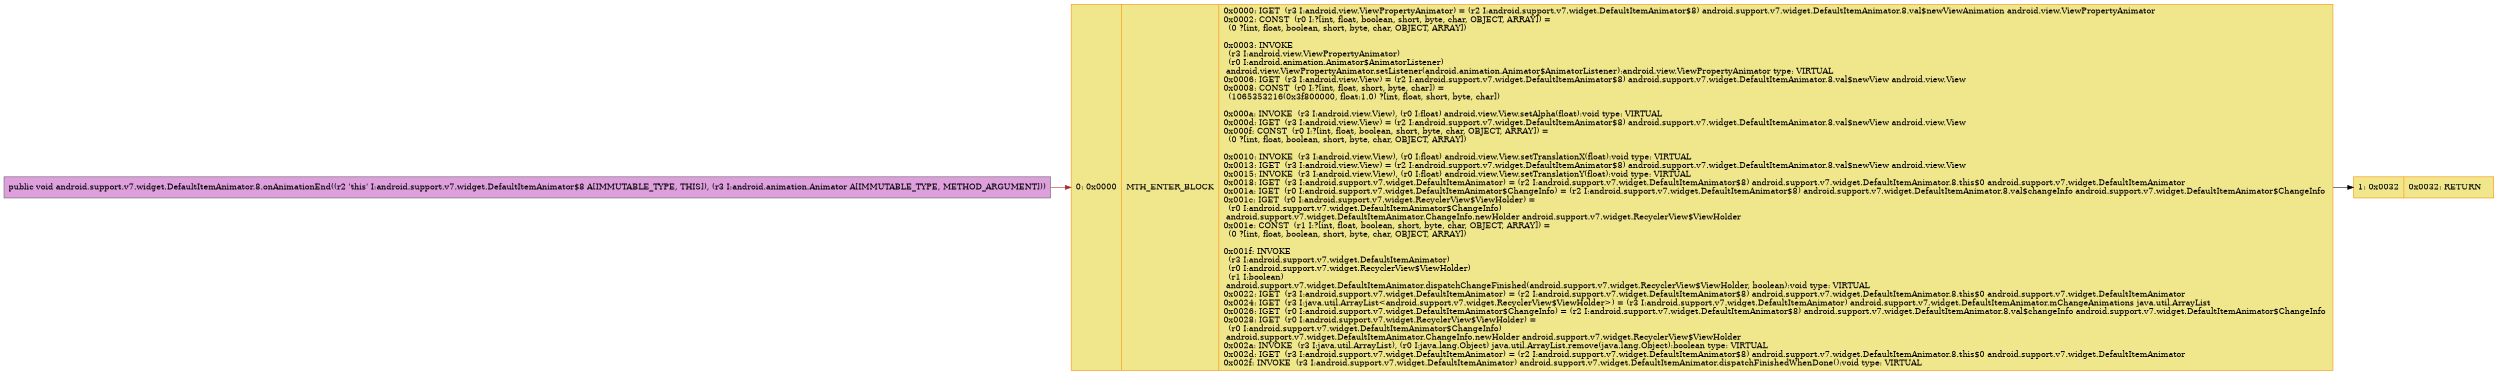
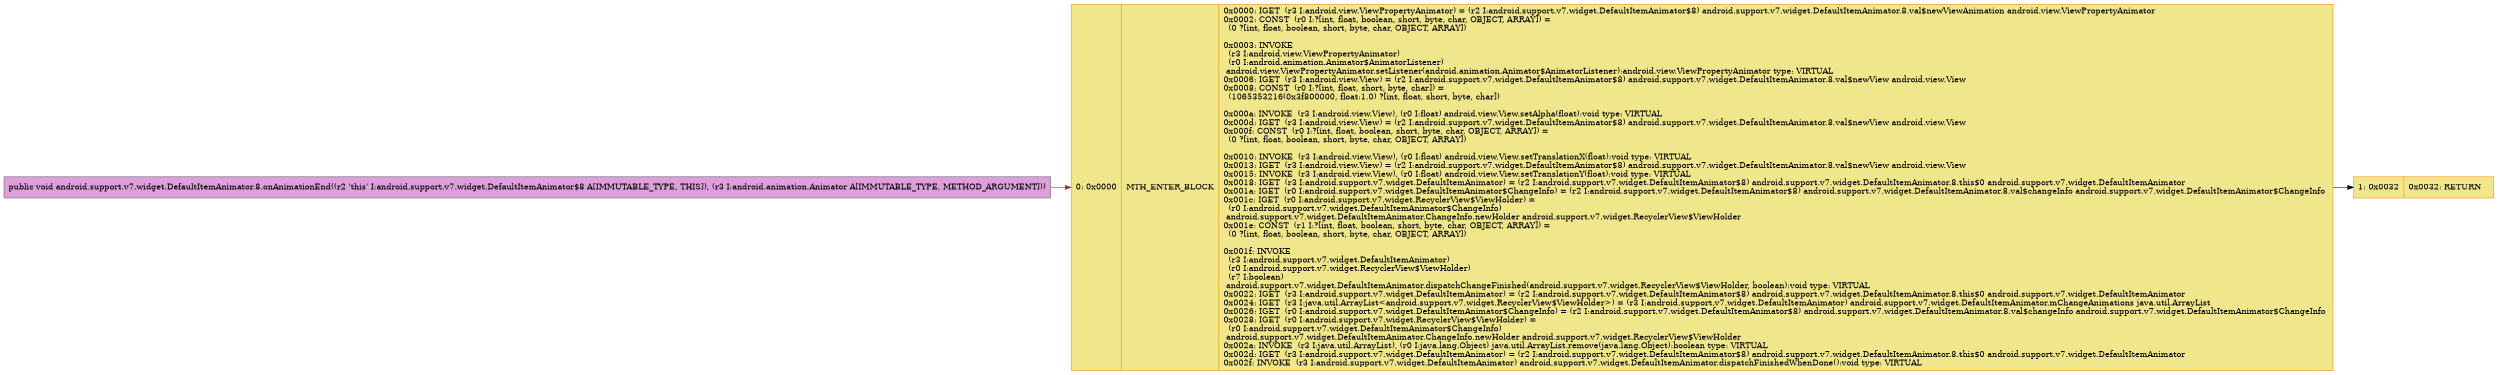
  digraph {
    rankdir=LR
    node [shape=record style=filled fillcolor=khaki color=darkorange]
-   n1 [label="{0\:\ 0x0000|MTH_ENTER_BLOCK\l|0x0000: IGET  (r3 I:android.view.ViewPropertyAnimator) = (r2 I:android.support.v7.widget.DefaultItemAnimator$8) android.support.v7.widget.DefaultItemAnimator.8.val$newViewAnimation android.view.ViewPropertyAnimator \l0x0002: CONST  (r0 I:?[int, float, boolean, short, byte, char, OBJECT, ARRAY]) = \l  (0 ?[int, float, boolean, short, byte, char, OBJECT, ARRAY])\l \l0x0003: INVOKE  \l  (r3 I:android.view.ViewPropertyAnimator)\l  (r0 I:android.animation.Animator$AnimatorListener)\l android.view.ViewPropertyAnimator.setListener(android.animation.Animator$AnimatorListener):android.view.ViewPropertyAnimator type: VIRTUAL \l0x0006: IGET  (r3 I:android.view.View) = (r2 I:android.support.v7.widget.DefaultItemAnimator$8) android.support.v7.widget.DefaultItemAnimator.8.val$newView android.view.View \l0x0008: CONST  (r0 I:?[int, float, short, byte, char]) = \l  (1065353216(0x3f800000, float:1.0) ?[int, float, short, byte, char])\l \l0x000a: INVOKE  (r3 I:android.view.View), (r0 I:float) android.view.View.setAlpha(float):void type: VIRTUAL \l0x000d: IGET  (r3 I:android.view.View) = (r2 I:android.support.v7.widget.DefaultItemAnimator$8) android.support.v7.widget.DefaultItemAnimator.8.val$newView android.view.View \l0x000f: CONST  (r0 I:?[int, float, boolean, short, byte, char, OBJECT, ARRAY]) = \l  (0 ?[int, float, boolean, short, byte, char, OBJECT, ARRAY])\l \l0x0010: INVOKE  (r3 I:android.view.View), (r0 I:float) android.view.View.setTranslationX(float):void type: VIRTUAL \l0x0013: IGET  (r3 I:android.view.View) = (r2 I:android.support.v7.widget.DefaultItemAnimator$8) android.support.v7.widget.DefaultItemAnimator.8.val$newView android.view.View \l0x0015: INVOKE  (r3 I:android.view.View), (r0 I:float) android.view.View.setTranslationY(float):void type: VIRTUAL \l0x0018: IGET  (r3 I:android.support.v7.widget.DefaultItemAnimator) = (r2 I:android.support.v7.widget.DefaultItemAnimator$8) android.support.v7.widget.DefaultItemAnimator.8.this$0 android.support.v7.widget.DefaultItemAnimator \l0x001a: IGET  (r0 I:android.support.v7.widget.DefaultItemAnimator$ChangeInfo) = (r2 I:android.support.v7.widget.DefaultItemAnimator$8) android.support.v7.widget.DefaultItemAnimator.8.val$changeInfo android.support.v7.widget.DefaultItemAnimator$ChangeInfo \l0x001c: IGET  (r0 I:android.support.v7.widget.RecyclerView$ViewHolder) = \l  (r0 I:android.support.v7.widget.DefaultItemAnimator$ChangeInfo)\l android.support.v7.widget.DefaultItemAnimator.ChangeInfo.newHolder android.support.v7.widget.RecyclerView$ViewHolder \l0x001e: CONST  (r1 I:?[int, float, boolean, short, byte, char, OBJECT, ARRAY]) = \l  (0 ?[int, float, boolean, short, byte, char, OBJECT, ARRAY])\l \l0x001f: INVOKE  \l  (r3 I:android.support.v7.widget.DefaultItemAnimator)\l  (r0 I:android.support.v7.widget.RecyclerView$ViewHolder)\l  (r1 I:boolean)\l android.support.v7.widget.DefaultItemAnimator.dispatchChangeFinished(android.support.v7.widget.RecyclerView$ViewHolder, boolean):void type: VIRTUAL \l0x0022: IGET  (r3 I:android.support.v7.widget.DefaultItemAnimator) = (r2 I:android.support.v7.widget.DefaultItemAnimator$8) android.support.v7.widget.DefaultItemAnimator.8.this$0 android.support.v7.widget.DefaultItemAnimator \l0x0024: IGET  (r3 I:java.util.ArrayList\<android.support.v7.widget.RecyclerView$ViewHolder\>) = (r3 I:android.support.v7.widget.DefaultItemAnimator) android.support.v7.widget.DefaultItemAnimator.mChangeAnimations java.util.ArrayList \l0x0026: IGET  (r0 I:android.support.v7.widget.DefaultItemAnimator$ChangeInfo) = (r2 I:android.support.v7.widget.DefaultItemAnimator$8) android.support.v7.widget.DefaultItemAnimator.8.val$changeInfo android.support.v7.widget.DefaultItemAnimator$ChangeInfo \l0x0028: IGET  (r0 I:android.support.v7.widget.RecyclerView$ViewHolder) = \l  (r0 I:android.support.v7.widget.DefaultItemAnimator$ChangeInfo)\l android.support.v7.widget.DefaultItemAnimator.ChangeInfo.newHolder android.support.v7.widget.RecyclerView$ViewHolder \l0x002a: INVOKE  (r3 I:java.util.ArrayList), (r0 I:java.lang.Object) java.util.ArrayList.remove(java.lang.Object):boolean type: VIRTUAL \l0x002d: IGET  (r3 I:android.support.v7.widget.DefaultItemAnimator) = (r2 I:android.support.v7.widget.DefaultItemAnimator$8) android.support.v7.widget.DefaultItemAnimator.8.this$0 android.support.v7.widget.DefaultItemAnimator \l0x002f: INVOKE  (r3 I:android.support.v7.widget.DefaultItemAnimator) android.support.v7.widget.DefaultItemAnimator.dispatchFinishedWhenDone():void type: VIRTUAL \l}"]
+   n1 [label="{0\:\ 0x0000|MTH_ENTER_BLOCK\l|0x0000: IGET  (r3 I:android.view.ViewPropertyAnimator) = (r2 I:android.support.v7.widget.DefaultItemAnimator$8) android.support.v7.widget.DefaultItemAnimator.8.val$newViewAnimation android.view.ViewPropertyAnimator \l0x0002: CONST  (r0 I:?[int, float, boolean, short, byte, char, OBJECT, ARRAY]) = \l  (0 ?[int, float, boolean, short, byte, char, OBJECT, ARRAY])\l \l0x0003: INVOKE  \l  (r3 I:android.view.ViewPropertyAnimator)\l  (r0 I:android.animation.Animator$AnimatorListener)\l android.view.ViewPropertyAnimator.setListener(android.animation.Animator$AnimatorListener):android.view.ViewPropertyAnimator type: VIRTUAL \l0x0006: IGET  (r3 I:android.view.View) = (r2 I:android.support.v7.widget.DefaultItemAnimator$8) android.support.v7.widget.DefaultItemAnimator.8.val$newView android.view.View \l0x0008: CONST  (r0 I:?[int, float, short, byte, char]) = \l  (1065353216(0x3f800000, float:1.0) ?[int, float, short, byte, char])\l \l0x000a: INVOKE  (r3 I:android.view.View), (r0 I:float) android.view.View.setAlpha(float):void type: VIRTUAL \l0x000d: IGET  (r3 I:android.view.View) = (r2 I:android.support.v7.widget.DefaultItemAnimator$8) android.support.v7.widget.DefaultItemAnimator.8.val$newView android.view.View \l0x000f: CONST  (r0 I:?[int, float, boolean, short, byte, char, OBJECT, ARRAY]) = \l  (0 ?[int, float, boolean, short, byte, char, OBJECT, ARRAY])\l \l0x0010: INVOKE  (r3 I:android.view.View), (r0 I:float) android.view.View.setTranslationX(float):void type: VIRTUAL \l0x0013: IGET  (r3 I:android.view.View) = (r2 I:android.support.v7.widget.DefaultItemAnimator$8) android.support.v7.widget.DefaultItemAnimator.8.val$newView android.view.View \l0x0015: INVOKE  (r3 I:android.view.View), (r0 I:float) android.view.View.setTranslationY(float):void type: VIRTUAL \l0x0018: IGET  (r3 I:android.support.v7.widget.DefaultItemAnimator) = (r2 I:android.support.v7.widget.DefaultItemAnimator$8) android.support.v7.widget.DefaultItemAnimator.8.this$0 android.support.v7.widget.DefaultItemAnimator \l0x001a: IGET  (r0 I:android.support.v7.widget.DefaultItemAnimator$ChangeInfo) = (r2 I:android.support.v7.widget.DefaultItemAnimator$8) android.support.v7.widget.DefaultItemAnimator.8.val$changeInfo android.support.v7.widget.DefaultItemAnimator$ChangeInfo \l0x001c: IGET  (r0 I:android.support.v7.widget.RecyclerView$ViewHolder) = \l  (r0 I:android.support.v7.widget.DefaultItemAnimator$ChangeInfo)\l android.support.v7.widget.DefaultItemAnimator.ChangeInfo.newHolder android.support.v7.widget.RecyclerView$ViewHolder \l0x001e: CONST  (r1 I:?[int, float, boolean, short, byte, char, OBJECT, ARRAY]) = \l  (0 ?[int, float, boolean, short, byte, char, OBJECT, ARRAY])\l \l0x001f: INVOKE  \l  (r3 I:android.support.v7.widget.DefaultItemAnimator)\l  (r0 I:android.support.v7.widget.RecyclerView$ViewHolder)\l  (r7 I:boolean)\l android.support.v7.widget.DefaultItemAnimator.dispatchChangeFinished(android.support.v7.widget.RecyclerView$ViewHolder, boolean):void type: VIRTUAL \l0x0022: IGET  (r3 I:android.support.v7.widget.DefaultItemAnimator) = (r2 I:android.support.v7.widget.DefaultItemAnimator$8) android.support.v7.widget.DefaultItemAnimator.8.this$0 android.support.v7.widget.DefaultItemAnimator \l0x0024: IGET  (r3 I:java.util.ArrayList\<android.support.v7.widget.RecyclerView$ViewHolder\>) = (r3 I:android.support.v7.widget.DefaultItemAnimator) android.support.v7.widget.DefaultItemAnimator.mChangeAnimations java.util.ArrayList \l0x0026: IGET  (r0 I:android.support.v7.widget.DefaultItemAnimator$ChangeInfo) = (r2 I:android.support.v7.widget.DefaultItemAnimator$8) android.support.v7.widget.DefaultItemAnimator.8.val$changeInfo android.support.v7.widget.DefaultItemAnimator$ChangeInfo \l0x0028: IGET  (r0 I:android.support.v7.widget.RecyclerView$ViewHolder) = \l  (r0 I:android.support.v7.widget.DefaultItemAnimator$ChangeInfo)\l android.support.v7.widget.DefaultItemAnimator.ChangeInfo.newHolder android.support.v7.widget.RecyclerView$ViewHolder \l0x002a: INVOKE  (r3 I:java.util.ArrayList), (r0 I:java.lang.Object) java.util.ArrayList.remove(java.lang.Object):boolean type: VIRTUAL \l0x002d: IGET  (r3 I:android.support.v7.widget.DefaultItemAnimator) = (r2 I:android.support.v7.widget.DefaultItemAnimator$8) android.support.v7.widget.DefaultItemAnimator.8.this$0 android.support.v7.widget.DefaultItemAnimator \l0x002f: INVOKE  (r3 I:android.support.v7.widget.DefaultItemAnimator) android.support.v7.widget.DefaultItemAnimator.dispatchFinishedWhenDone():void type: VIRTUAL \l}"]
    n2 [label="{1\:\ 0x0032|0x0032: RETURN   \l}"]
    n3 [label="{public void android.support.v7.widget.DefaultItemAnimator.8.onAnimationEnd((r2 'this' I:android.support.v7.widget.DefaultItemAnimator$8 A[IMMUTABLE_TYPE, THIS]), (r3 I:android.animation.Animator A[IMMUTABLE_TYPE, METHOD_ARGUMENT])) }" fillcolor=plum color=gray40]
    n1 -> n2 [color=black]
    n3 -> n1 [color=brown]
  }
